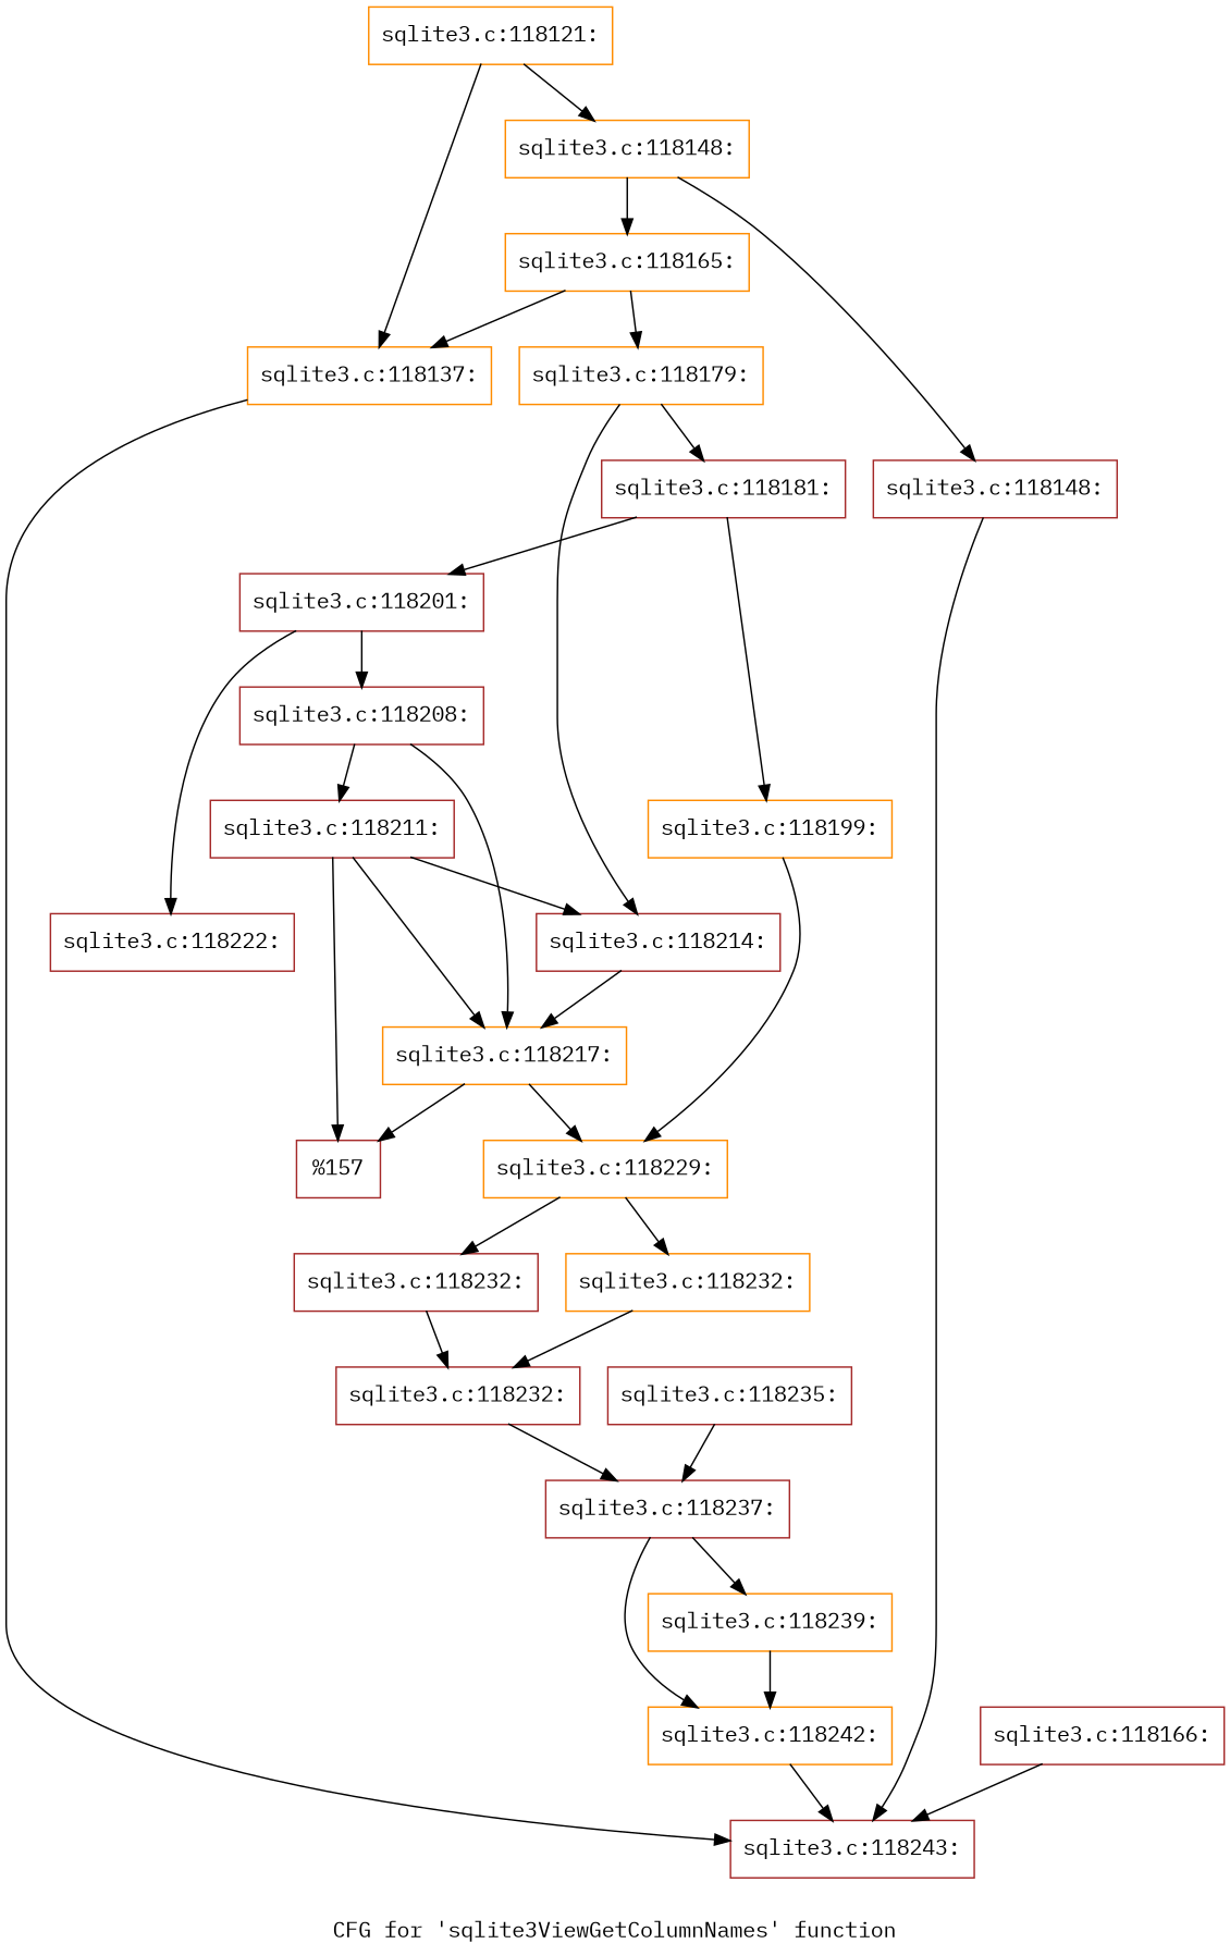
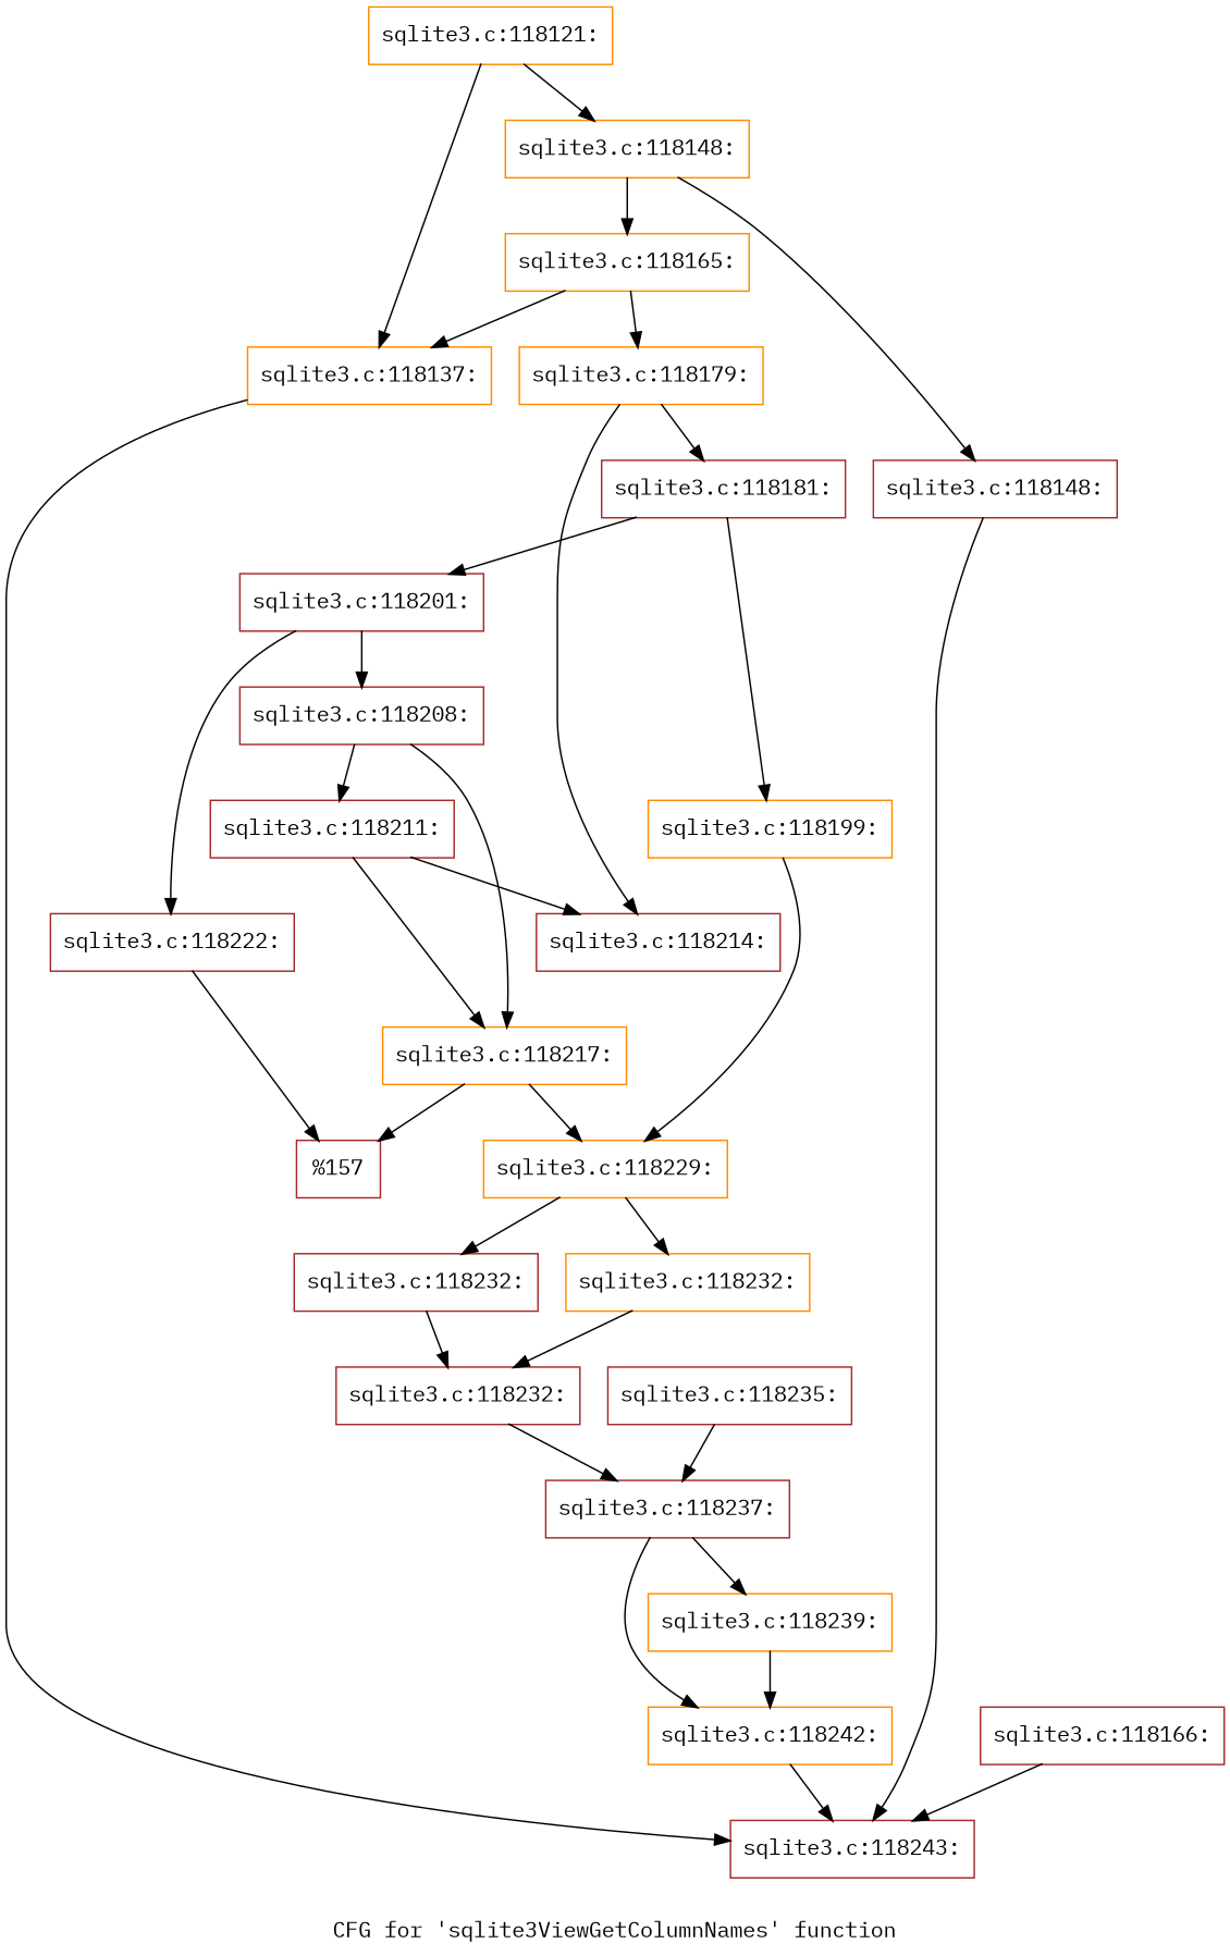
  digraph {
    fontname="IBM Plex Mono"
    label="CFG for 'sqlite3ViewGetColumnNames' function"
    node [color=brown fontname="IBM Plex Mono" shape=record]
    edge [fontname="IBM Plex Mono"]
    n1 [color=darkorange label="{sqlite3.c:118121:}"]
    n2 [color=darkorange label="{sqlite3.c:118137:}"]
    n3 [color=darkorange label="{sqlite3.c:118148:}"]
    n4 [label="{sqlite3.c:118243:}"]
    n5 [label="{sqlite3.c:118148:}"]
    n6 [color=darkorange label="{sqlite3.c:118165:}"]
    n7 [color=darkorange label="{sqlite3.c:118179:}"]
    n8 [label="{sqlite3.c:118166:}"]
    n9 [label="{sqlite3.c:118181:}"]
    n10 [label="{sqlite3.c:118214:}"]
    n11 [color=darkorange label="{sqlite3.c:118199:}"]
    n12 [label="{sqlite3.c:118201:}"]
    n13 [label="{sqlite3.c:118235:}"]
    n14 [label="{sqlite3.c:118237:}"]
    n15 [color=darkorange label="{sqlite3.c:118229:}"]
    n16 [label="{sqlite3.c:118208:}"]
    n17 [label="{sqlite3.c:118222:}"]
    n18 [color=darkorange label="{sqlite3.c:118239:}"]
    n19 [color=darkorange label="{sqlite3.c:118242:}"]
    n20 [color=darkorange label="{sqlite3.c:118232:}"]
    n21 [label="{sqlite3.c:118232:}"]
    n22 [label="{sqlite3.c:118211:}"]
    n23 [color=darkorange label="{sqlite3.c:118217:}"]
    n24 [label="{%157}"]
    n25 [label="{sqlite3.c:118232:}"]
    n1 -> n2
    n1 -> n3
    n2 -> n4
    n3 -> n5
    n3 -> n6
    n5 -> n4
    n6 -> n2
    n6 -> n7
    n7 -> n9
    n7 -> n10
    n8 -> n4
    n9 -> n11
    n9 -> n12
-   n10 -> n23
    n11 -> n15
    n12 -> n16
    n12 -> n17
    n13 -> n14
    n14 -> n18
    n14 -> n19
    n15 -> n20
    n15 -> n21
    n16 -> n22
    n16 -> n23
-   n22 -> n24
+   n17 -> n24
    n18 -> n19
    n19 -> n4
    n20 -> n25
    n21 -> n25
    n22 -> n10
    n22 -> n23
    n23 -> n15
    n23 -> n24
    n25 -> n14
  }
